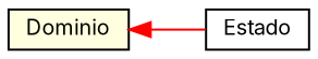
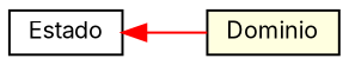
  digraph {
    rankdir=LR
    fontname=Inter
    node [color=black fontname=Inter fontsize=10 shape=record style=filled]
    n1 [fillcolor=white fontcolor=black height=0.2 label=Estado width=0.4]
    n2 [fillcolor=lightyellow height=0.2 label=Dominio width=0.4]
-   n2 -> n1 [color=red dir=back fontname=Inter fontsize=10 labelfontname=Helvetica labelfontsize=10 style=solid]
+   n1 -> n2 [color=red dir=back fontname=Inter fontsize=10 labelfontname=Helvetica labelfontsize=10 style=solid]
  }
